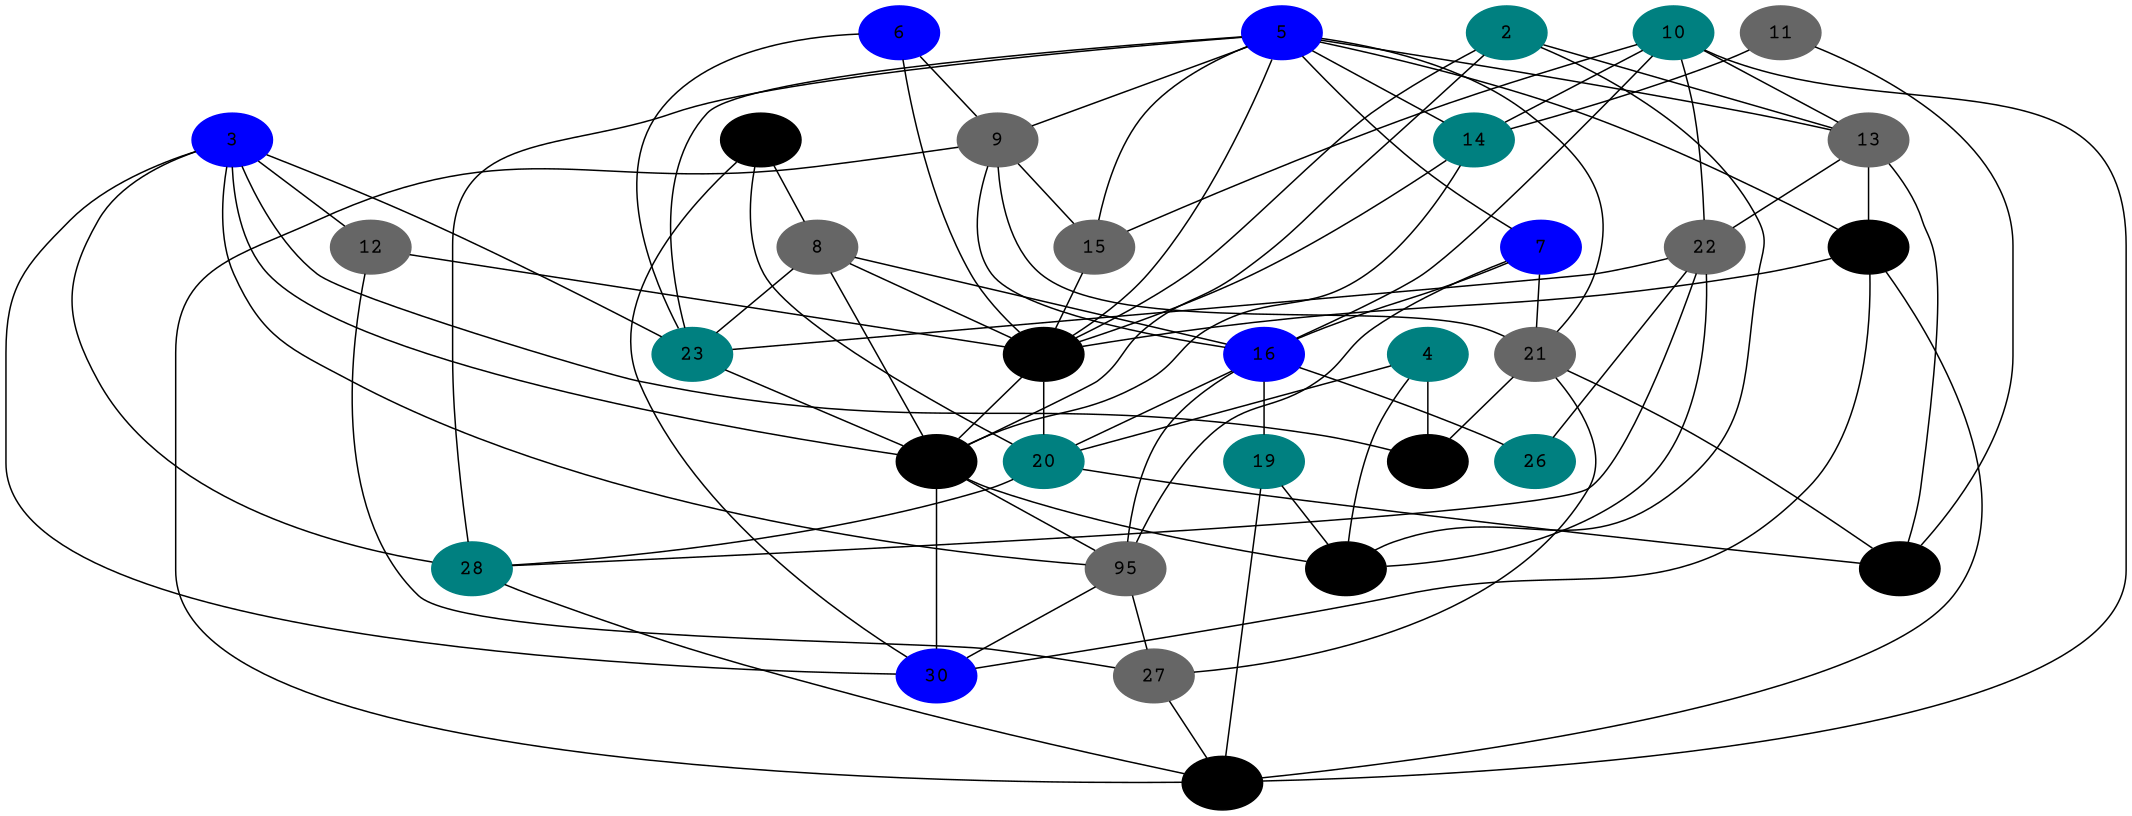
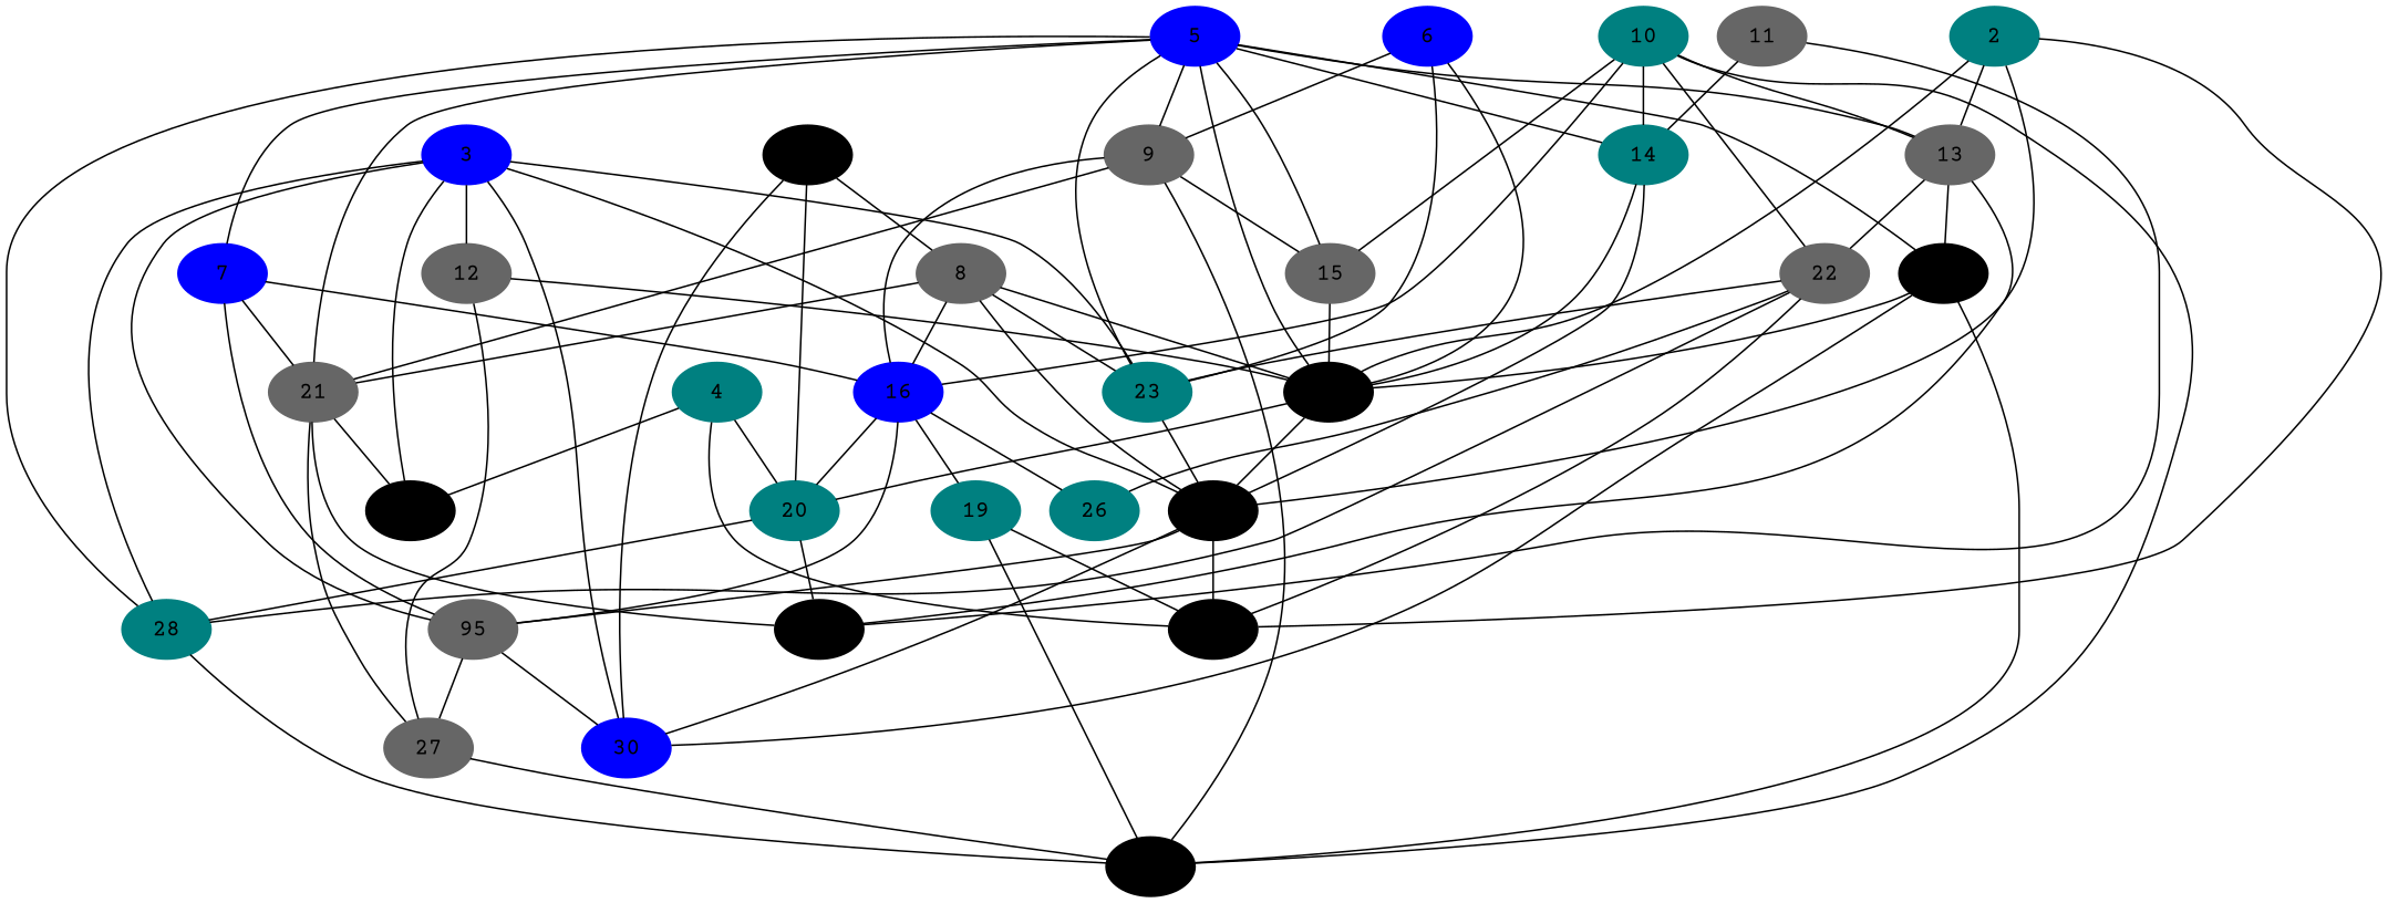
  graph {
    fontname="Courier Prime"
    node [color=gray40 fontname="Courier Prime" style=filled]
    edge [fontname="Courier Prime" weight=1.0]
    1 [color=black]
    8
    20 [color=teal]
    30 [color=blue]
    18 [color=black]
    24 [color=black]
    23 [color=teal]
    21
    16 [color=blue]
    28 [color=teal]
    33 [color=black]
    2 [color=teal]
    13
    31 [color=black]
    17 [color=black]
    22
    n17 [label=95]
    3 [color=blue]
    12
    32 [color=black]
    27
    29 [color=black]
    4 [color=teal]
    5 [color=blue]
    7 [color=blue]
    9
    14 [color=teal]
    15
    6 [color=blue]
    19 [color=teal]
    26 [color=teal]
    10 [color=teal]
    11
    1 -- 8
    1 -- 20
    1 -- 30
    8 -- 18
    8 -- 24
    8 -- 23
+   8 -- 21
    8 -- 16
    20 -- 28
    20 -- 33
    18 -- 20
    18 -- 24
    24 -- 30
    24 -- 31
    24 -- n17
    23 -- 24
    21 -- 33
    21 -- 32 [weight=2.0]
    21 -- 27
    16 -- 20
    16 -- n17 [weight=2.0]
    16 -- 19 [weight=2.0]
    16 -- 26
    28 -- 29
    2 -- 18
    2 -- 24
    2 -- 13
    2 -- 31
    13 -- 33
    13 -- 17
    13 -- 22
    17 -- 30
    17 -- 18
    17 -- 29
    22 -- 23
    22 -- 28
    22 -- 31
    22 -- 26
    n17 -- 30
    n17 -- 27
    3 -- 30
    3 -- 24
    3 -- 23
    3 -- 28
    3 -- n17
    3 -- 12
    3 -- 32
    12 -- 18
    12 -- 27
    27 -- 29
    4 -- 20
    4 -- 31
    4 -- 32
    5 -- 18
    5 -- 23
    5 -- 21 [weight=2.0]
    5 -- 28
    5 -- 13
    5 -- 17
    5 -- 7
    5 -- 9
    5 -- 14 [weight=2.0]
    5 -- 15
    7 -- 21
    7 -- 16
    7 -- n17
    9 -- 21
    9 -- 16
    9 -- 29
    9 -- 15
    14 -- 18
    14 -- 24
    15 -- 18
    6 -- 18
    6 -- 23
    6 -- 9
    19 -- 31
    19 -- 29
    10 -- 16
    10 -- 13
    10 -- 22
    10 -- 29
    10 -- 14
    10 -- 15
    11 -- 33
    11 -- 14 [weight=2.0]
  }
